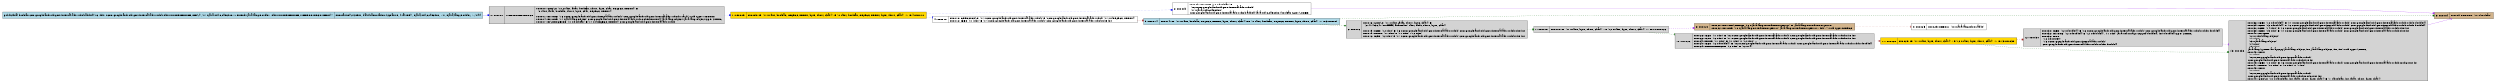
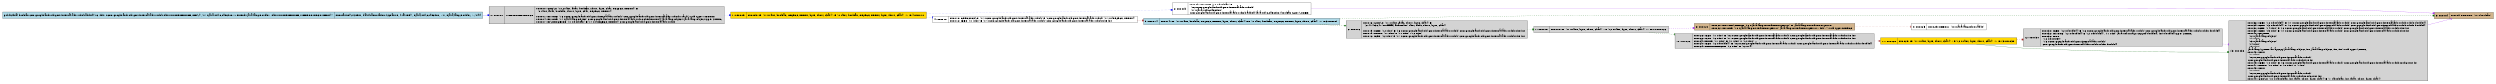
  digraph {
    rankdir=LR
    node [fillcolor=lightgrey shape=record style=filled]
    edge [arrowhead=box color=darkgreen style=dashed]
    n1 [label="{0\:\ 0x0000|MTH_ENTER_BLOCK\l|0x0000: CONST  (r0 I:?[int, float, boolean, short, byte, char, OBJECT, ARRAY]) = \l  (0 ?[int, float, boolean, short, byte, char, OBJECT, ARRAY])\l \l0x0001: INVOKE  (r6 I:com.google.android.gms.internal.ads.zzdmk) com.google.android.gms.internal.ads.zzdmk.zzavk():void type: VIRTUAL \l0x0004: INVOKE  (r7 I:java.lang.Object) com.google.android.gms.internal.ads.zzdoc.checkNotNull(java.lang.Object):java.lang.Object type: STATIC \l0x0007: INSTANCE_OF  (r1 I:boolean) = (r7 I:?[OBJECT, ARRAY]) com.google.android.gms.internal.ads.zzdnk \l}"]
    n2 [fillcolor=gold label="{1\:\ 0x0009|0x0009: IF  (r1 I:?[int, boolean, OBJECT, ARRAY, byte, short, char]) != (0 ?[int, boolean, OBJECT, ARRAY, byte, short, char])  \-\> B:4:0x0010 \l}"]
    n3 [fillcolor=white label="{2\:\ 0x000b|0x000b: INVOKE  (r0 I:boolean) = \l  (r6 I:com.google.android.gms.internal.ads.zzdmk)\l  (r7 I:java.util.Collection)\l com.google.android.gms.internal.ads.zzdmk.addAll(java.util.Collection):boolean type: SUPER \l}"]
    n4 [fillcolor=white label="{4\:\ 0x0010|0x0010: CHECK_CAST  (r7 I:com.google.android.gms.internal.ads.zzdnk) = (com.google.android.gms.internal.ads.zzdnk) (r7 I:?[OBJECT, ARRAY]) \l0x0012: IGET  (r1 I:int) = (r7 I:com.google.android.gms.internal.ads.zzdnk) com.google.android.gms.internal.ads.zzdnk.size int \l}"]
    n5 [fillcolor=tan label="{3\:\ 0x000f|0x000f: RETURN  (r0 I:boolean) \l}"]
    n6 [fillcolor=lightblue label="{5\:\ 0x0014|0x0014: IF  (r1 I:?[int, boolean, OBJECT, ARRAY, byte, short, char]) == (0 ?[int, boolean, OBJECT, ARRAY, byte, short, char])  \-\> B:3:0x000f \l}"]
    n7 [label="{6\:\ 0x0016|0x0016: CONST  (r1 I:?[int, float, short, byte, char]) = \l  (2147483647(0x7fffffff, float:NaN) ?[int, float, short, byte, char])\l \l0x0019: IGET  (r2 I:int) = (r6 I:com.google.android.gms.internal.ads.zzdnk) com.google.android.gms.internal.ads.zzdnk.size int \l0x001b: ARITH  (r1 I:int) = (r1 I:int) \- (r2 I:int) \l0x001c: IGET  (r2 I:int) = (r7 I:com.google.android.gms.internal.ads.zzdnk) com.google.android.gms.internal.ads.zzdnk.size int \l}"]
    n8 [label="{7\:\ 0x001e|0x001e: IF  (r1 I:?[int, byte, short, char]) \>= (r2 I:?[int, byte, short, char])  \-\> B:10:0x0026 \l}"]
    n9 [fillcolor=tan label="{8\:\ 0x0020|0x0020: NEW_INSTANCE  (r0 I:java.lang.OutOfMemoryError) =  java.lang.OutOfMemoryError \l0x0022: INVOKE  (r0 I:java.lang.OutOfMemoryError) java.lang.OutOfMemoryError.\<init\>():void type: DIRECT \l}"]
    n10 [label="{10\:\ 0x0026|0x0026: IGET  (r1 I:int) = (r6 I:com.google.android.gms.internal.ads.zzdnk) com.google.android.gms.internal.ads.zzdnk.size int \l0x0028: IGET  (r2 I:int) = (r7 I:com.google.android.gms.internal.ads.zzdnk) com.google.android.gms.internal.ads.zzdnk.size int \l0x002a: ARITH  (r1 I:int) = (r1 I:int) + (r2 I:int) \l0x002b: IGET  (r2 I:double[]) = (r6 I:com.google.android.gms.internal.ads.zzdnk) com.google.android.gms.internal.ads.zzdnk.zzhdx double[] \l0x002d: ARRAY_LENGTH  (r2 I:int) = (r2 I:?[]) \l}"]
    n11 [fillcolor=white label="{9\:\ 0x0025|0x0025: THROW  (r0 I:java.lang.Throwable) \l}"]
    n12 [fillcolor=gold label="{11\:\ 0x002e|0x002e: IF  (r1 I:?[int, byte, short, char]) \<= (r2 I:?[int, byte, short, char])  \-\> B:13:0x0038 \l}"]
    n13 [label="{12\:\ 0x0030|0x0030: IGET  (r2 I:double[]) = (r6 I:com.google.android.gms.internal.ads.zzdnk) com.google.android.gms.internal.ads.zzdnk.zzhdx double[] \l0x0032: INVOKE  (r2 I:double[]) = (r2 I:double[]), (r1 I:int) java.util.Arrays.copyOf(double[], int):double[] type: STATIC \l0x0036: IPUT  \l  (r2 I:double[])\l  (r6 I:com.google.android.gms.internal.ads.zzdnk)\l com.google.android.gms.internal.ads.zzdnk.zzhdx double[] \l}"]
-   n14 [label="{13\:\ 0x0038|0x0038: IGET  (r2 I:double[]) = (r7 I:com.google.android.gms.internal.ads.zzdnk) com.google.android.gms.internal.ads.zzdnk.zzhdx double[] \l0x003a: IGET  (r3 I:double[]) = (r6 I:com.google.android.gms.internal.ads.zzdnk) com.google.android.gms.internal.ads.zzdnk.zzhdx double[] \l0x003c: IGET  (r4 I:int) = (r6 I:com.google.android.gms.internal.ads.zzdnk) com.google.android.gms.internal.ads.zzdnk.size int \l0x003e: IGET  (r5 I:int) = (r7 I:com.google.android.gms.internal.ads.zzdnk) com.google.android.gms.internal.ads.zzdnk.size int \l0x0040: INVOKE  \l  (r2 I:zzdnk.lang.Object)\l  (r0 I:int)\l  (r3 I:java.lang.Object)\l  (r4 I:int)\l  (r5 I:int)\l java.lang.System.arraycopy(java.lang.Object, int, java.lang.Object, int, int):void type: STATIC \l0x0043: IPUT  \l  (r1 I:int)\l  (r6 I:com.google.android.gms.internal.ads.zzdnk)\l com.google.android.gms.internal.ads.zzdnk.size int \l0x0045: IGET  (r0 I:int) = (r6 I:com.google.android.gms.internal.ads.zzdnk) com.google.android.gms.internal.ads.zzdnk.modCount int \l0x0047: ARITH  (r0 I:int) = (r0 I:int) + (1 int) \l0x0049: IPUT  \l  (r0 I:int)\l  (r6 I:com.google.android.gms.internal.ads.zzdnk)\l com.google.android.gms.internal.ads.zzdnk.modCount int \l0x004b: CONST  (r0 I:?[boolean, int, float, short, byte, char]) = (1 ?[boolean, int, float, short, byte, char]) \l}"]
+   n14 [label="{13\:\ 0x0038|0x0038: IGET  (r2 I:double[]) = (r7 I:com.google.android.gms.internal.ads.zzdnk) com.google.android.gms.internal.ads.zzdnk.zzhdx double[] \l0x003a: IGET  (r3 I:double[]) = (r6 I:com.google.android.gms.internal.ads.zzdnk) com.google.android.gms.internal.ads.zzdnk.zzhdx double[] \l0x003c: IGET  (r4 I:int) = (r6 I:com.google.android.gms.internal.ads.zzdnk) com.google.android.gms.internal.ads.zzdnk.size int \l0x003e: IGET  (r5 I:int) = (r7 I:com.google.android.gms.internal.ads.zzdnk) com.google.android.gms.internal.ads.zzdnk.size int \l0x0040: INVOKE  \l  (r2 I:java.lang.Object)\l  (r0 I:int)\l  (r3 I:java.lang.Object)\l  (r4 I:int)\l  (r5 I:int)\l java.lang.System.arraycopy(java.lang.Object, int, java.lang.Object, int, int):void type: STATIC \l0x0043: IPUT  \l  (r1 I:int)\l  (r6 I:com.google.android.gms.internal.ads.zzdnk)\l com.google.android.gms.internal.ads.zzdnk.size int \l0x0045: IGET  (r0 I:int) = (r6 I:com.google.android.gms.internal.ads.zzdnk) com.google.android.gms.internal.ads.zzdnk.modCount int \l0x0047: ARITH  (r0 I:int) = (r0 I:int) + (1 int) \l0x0049: IPUT  \l  (r0 I:int)\l  (r6 I:com.google.android.gms.internal.ads.zzdnk)\l com.google.android.gms.internal.ads.zzdnk.modCount int \l0x004b: CONST  (r0 I:?[boolean, int, float, short, byte, char]) = (1 ?[boolean, int, float, short, byte, char]) \l}"]
    n15 [fillcolor=lightblue label="{public final boolean com.google.android.gms.internal.ads.zzdnk.addAll((r6 'this' I:com.google.android.gms.internal.ads.zzdnk A[IMMUTABLE_TYPE, THIS]), (r7 I:java.util.Collection\<? extends java.lang.Double\> A[IMMUTABLE_TYPE, METHOD_ARGUMENT]))  | Annotation[SYSTEM, dalvik.annotation.Signature, \{value=[(, Ljava\/util\/Collection, \<+, Ljava\/lang\/Double;, \>;)Z]\}]\l}"]
    n1 -> n2 [color=blue style=dotted]
    n2 -> n3 [color=blue style=dotted]
    n2 -> n4 [arrowhead=tee color=blue style=dotted]
    n3 -> n5 [color=purple style=solid]
    n4 -> n6 [color=brown]
    n6 -> n5
    n6 -> n7 [arrowhead=diamond]
    n7 -> n8 [style=dotted]
    n8 -> n9 [color=purple]
    n8 -> n10 [arrowhead=tee]
    n9 -> n11 [arrowhead=tee color=brown style=dotted]
    n10 -> n12 [arrowhead=diamond color=brown style=dotted]
    n12 -> n13 [color=brown]
-   n12 -> n14
+   n12 -> n14 [style=solid]
    n13 -> n14 [arrowhead=tee color=purple]
    n14 -> n5 [arrowhead=tee color=purple style=solid]
    n15 -> n1 [color=blue style=solid]
  }
